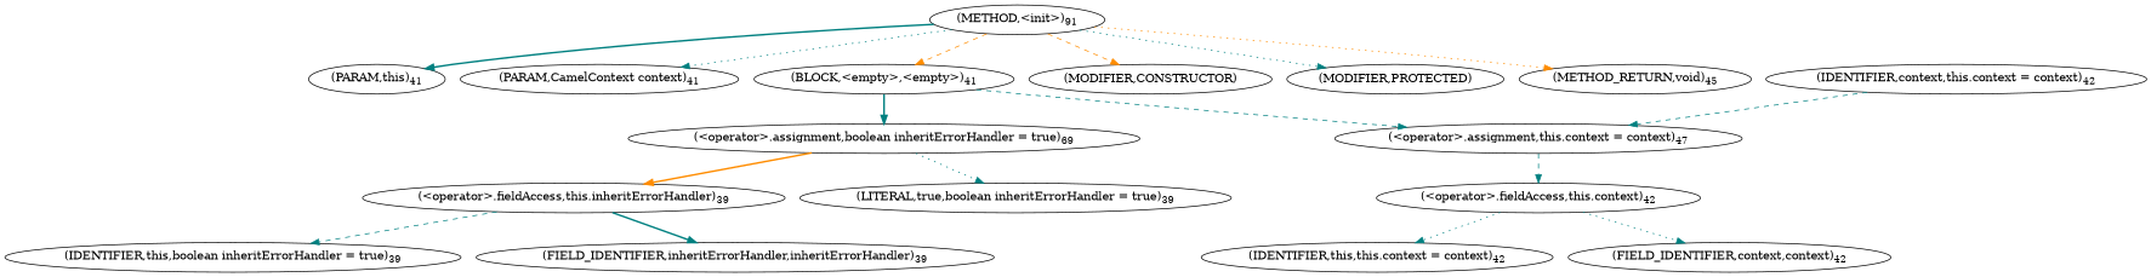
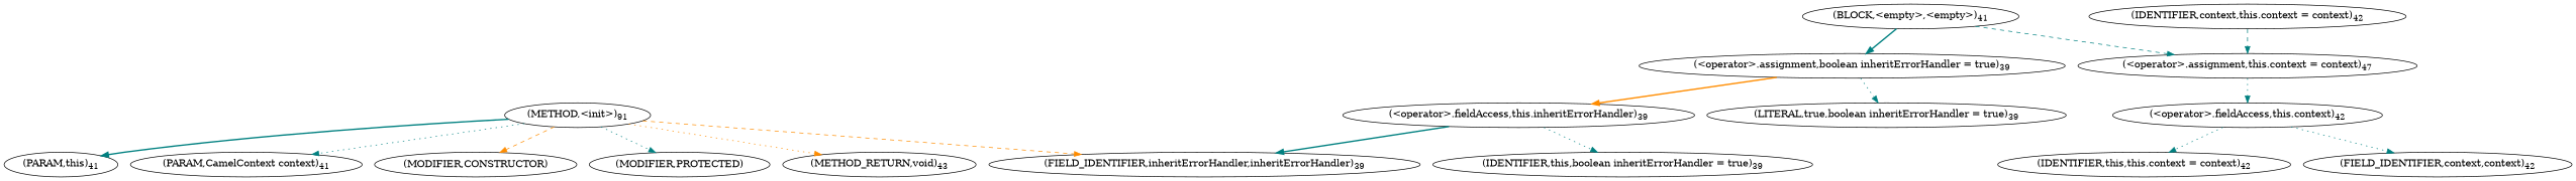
  digraph {
    edge [color=teal style=dotted]
    n1 [label=<(METHOD,&lt;init&gt;)<SUB>91</SUB>>]
    n2 [label=<(PARAM,this)<SUB>41</SUB>>]
    n3 [label=<(PARAM,CamelContext context)<SUB>41</SUB>>]
    n4 [label=<(BLOCK,&lt;empty&gt;,&lt;empty&gt;)<SUB>41</SUB>>]
    n5 [label=<(MODIFIER,CONSTRUCTOR)>]
    n6 [label=<(MODIFIER,PROTECTED)>]
-   n7 [label=<(METHOD_RETURN,void)<SUB>45</SUB>>]
-   n8 [label=<(&lt;operator&gt;.assignment,boolean inheritErrorHandler = true)<SUB>69</SUB>>]
+   n7 [label=<(METHOD_RETURN,void)<SUB>43</SUB>>]
+   n8 [label=<(&lt;operator&gt;.assignment,boolean inheritErrorHandler = true)<SUB>39</SUB>>]
    n9 [label=<(&lt;operator&gt;.assignment,this.context = context)<SUB>47</SUB>>]
    n10 [label=<(&lt;operator&gt;.fieldAccess,this.inheritErrorHandler)<SUB>39</SUB>>]
    n11 [label=<(LITERAL,true,boolean inheritErrorHandler = true)<SUB>39</SUB>>]
    n12 [label=<(&lt;operator&gt;.fieldAccess,this.context)<SUB>42</SUB>>]
    n13 [label=<(IDENTIFIER,this,boolean inheritErrorHandler = true)<SUB>39</SUB>>]
    n14 [label=<(FIELD_IDENTIFIER,inheritErrorHandler,inheritErrorHandler)<SUB>39</SUB>>]
    n15 [label=<(IDENTIFIER,this,this.context = context)<SUB>42</SUB>>]
    n16 [label=<(FIELD_IDENTIFIER,context,context)<SUB>42</SUB>>]
    n17 [label=<(IDENTIFIER,context,this.context = context)<SUB>42</SUB>>]
    n1 -> n2 [style=bold]
    n1 -> n3
-   n1 -> n4 [color=darkorange style=dashed]
+   n1 -> n14 [color=darkorange style=dashed]
    n1 -> n5 [color=darkorange style=dashed]
    n1 -> n6
    n1 -> n7 [color=darkorange]
    n4 -> n8 [style=bold]
    n4 -> n9 [style=dashed]
    n8 -> n10 [color=darkorange style=bold]
    n8 -> n11
-   n9 -> n12 [style=dashed]
-   n10 -> n13 [style=dashed]
+   n9 -> n12
+   n10 -> n13
    n10 -> n14 [style=bold]
    n12 -> n15
    n12 -> n16
    n17 -> n9 [style=dashed]
  }
